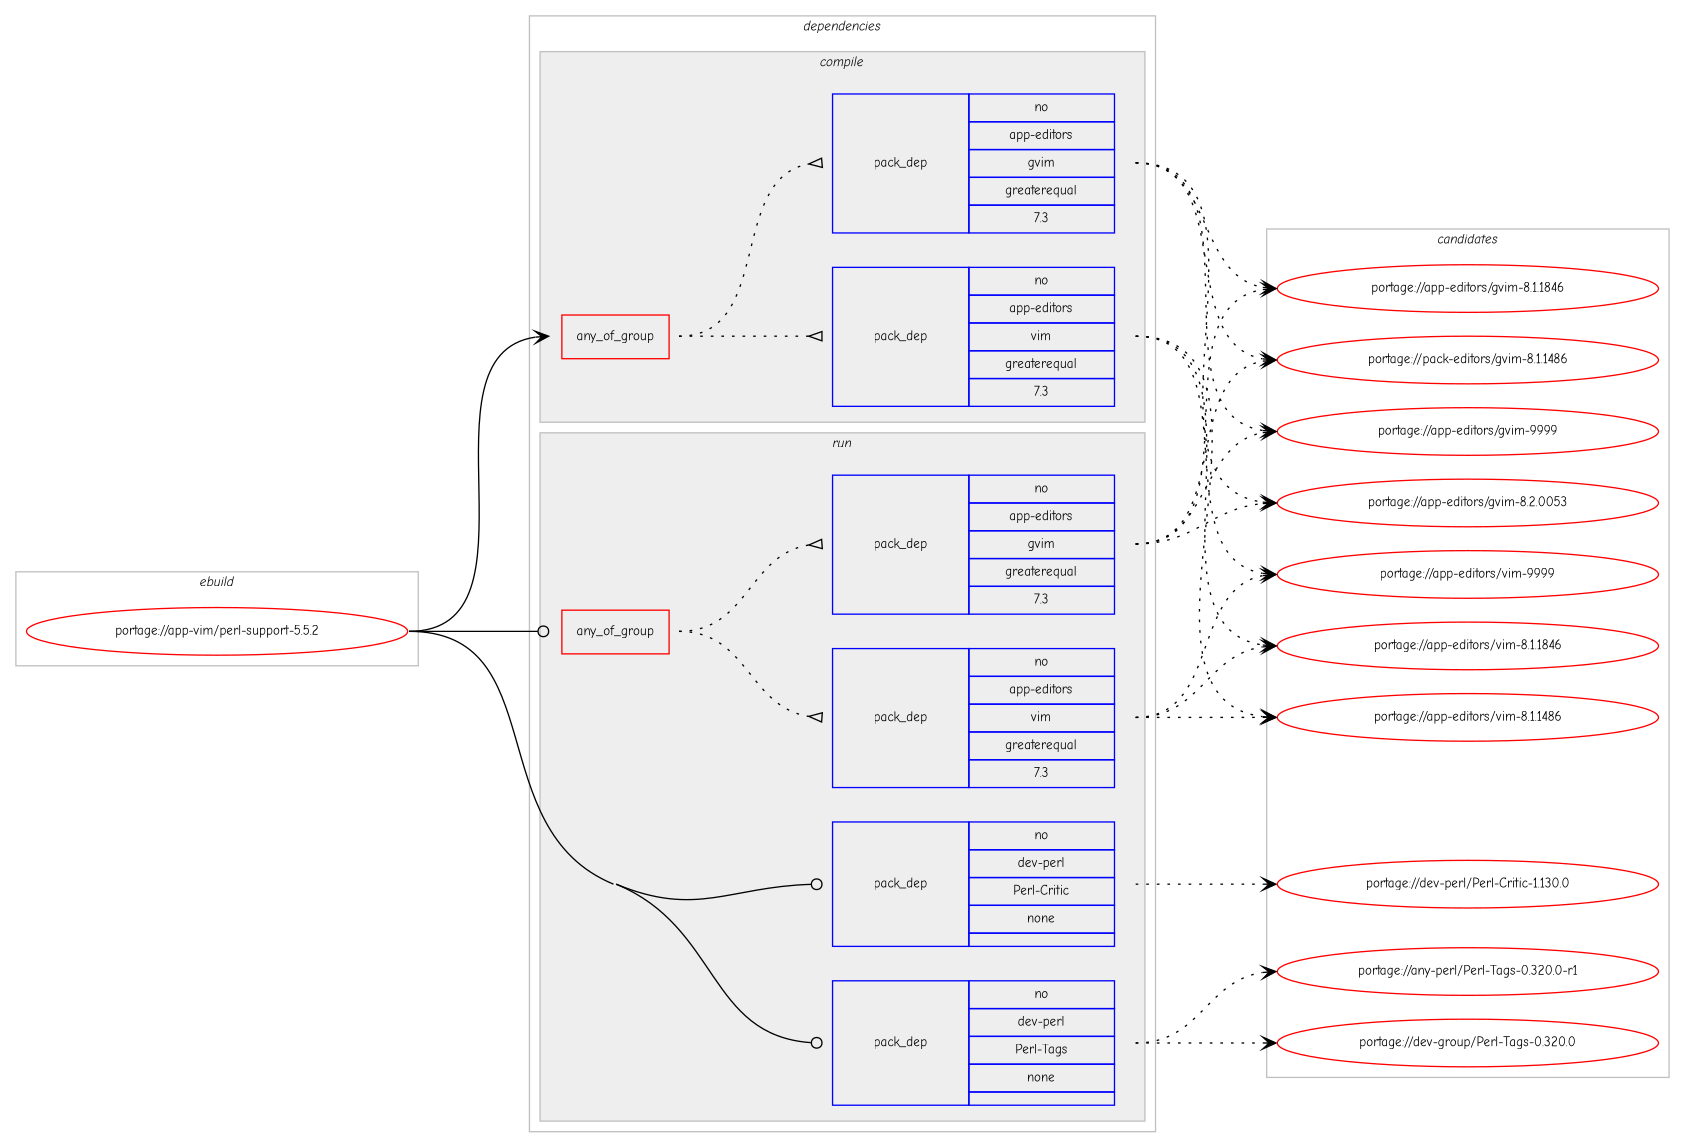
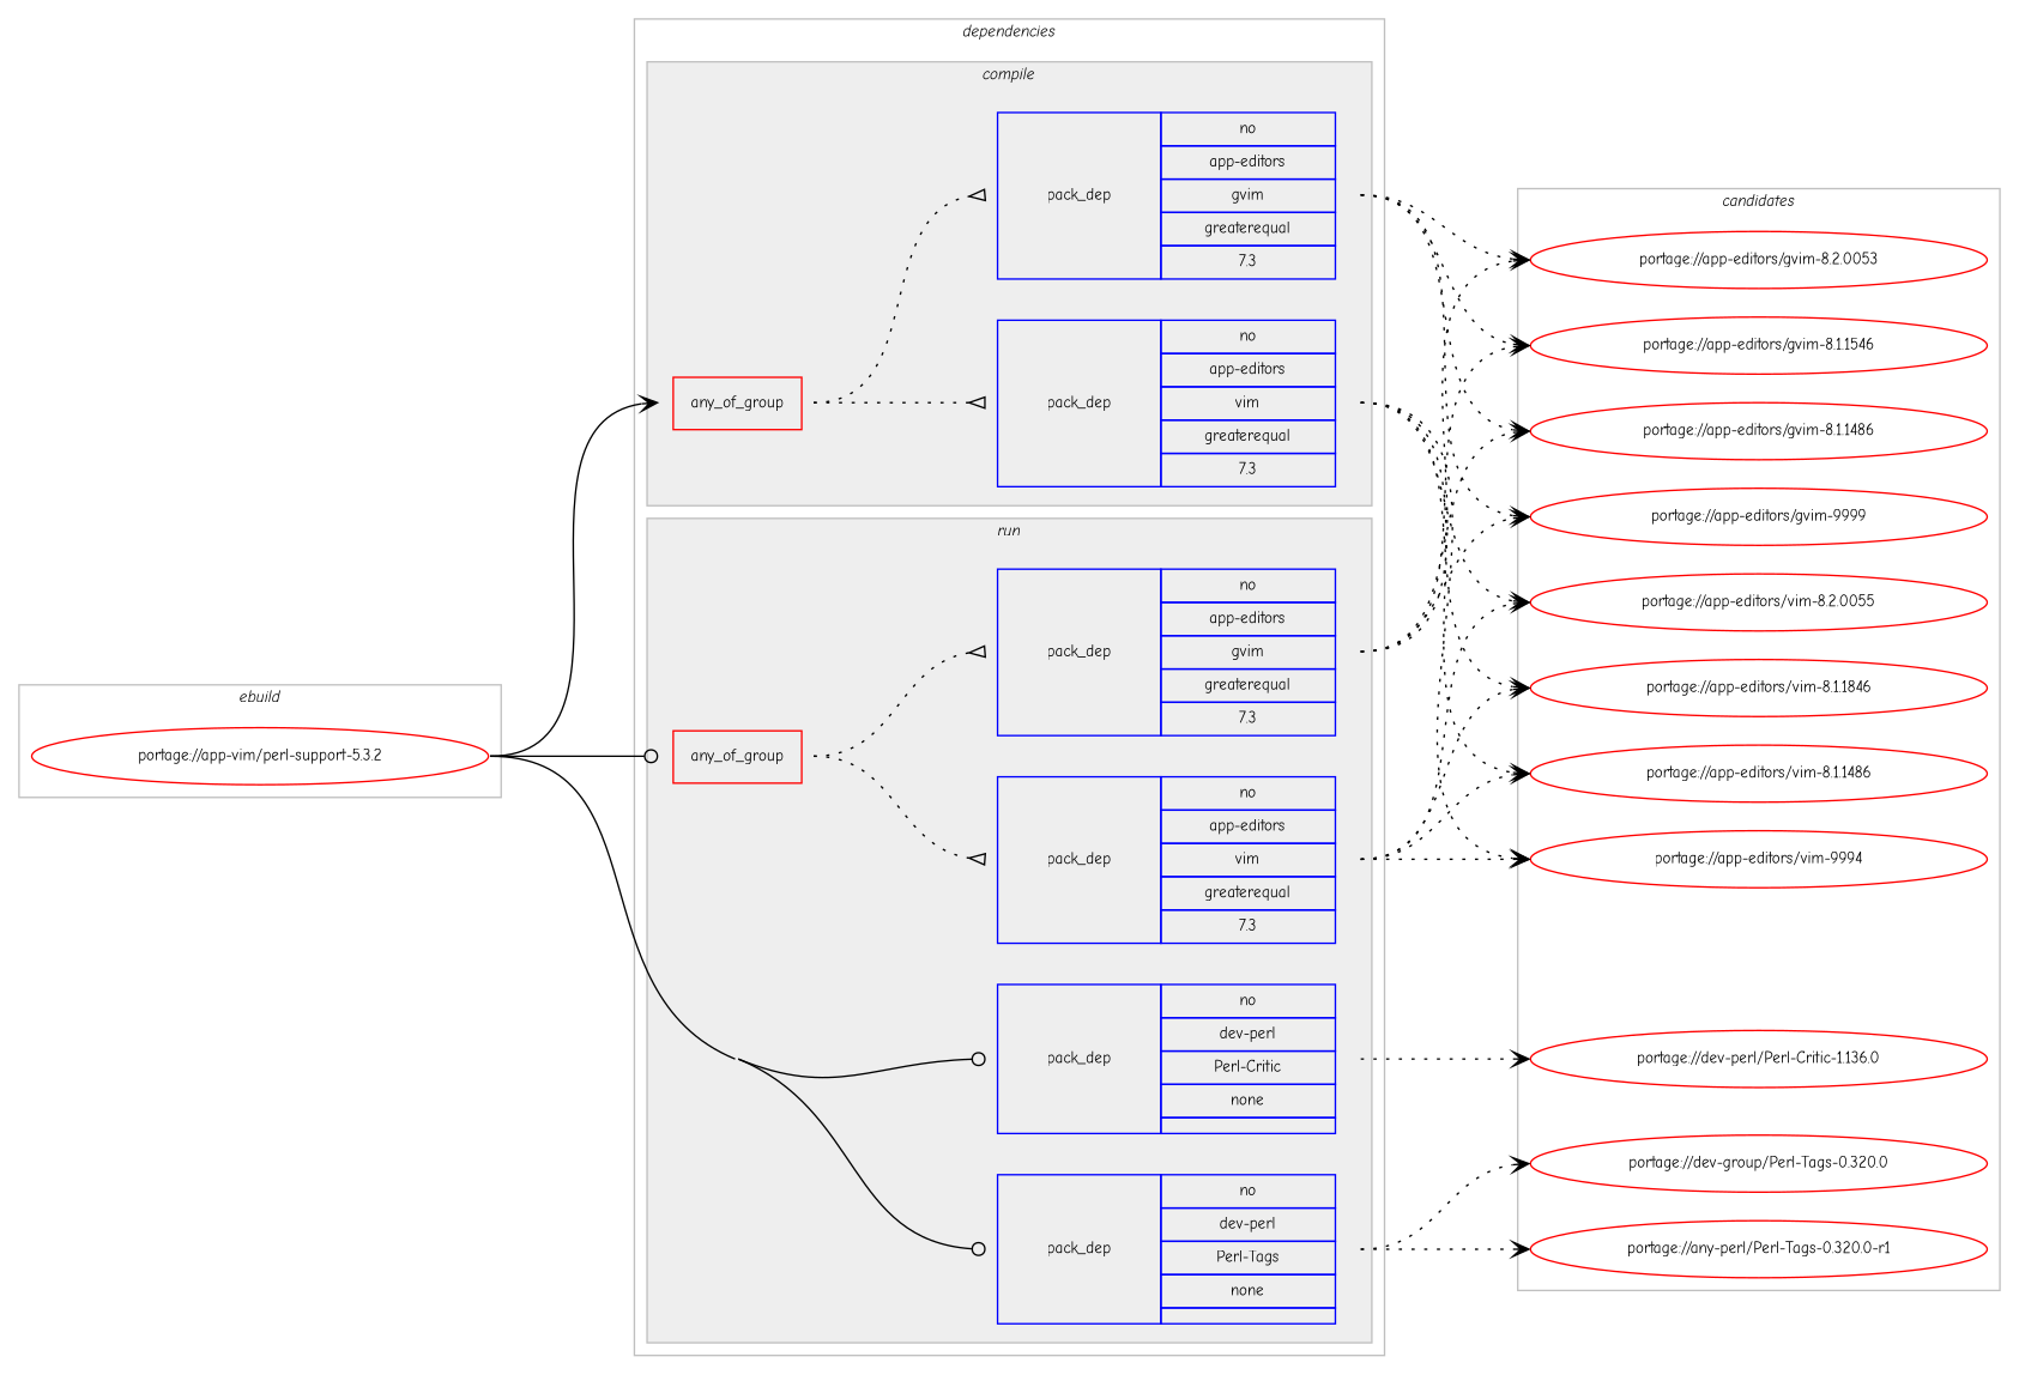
  digraph {
    compound=true
    concentrate=true
    fontname="Comic Neue"
    fontsize=10
    newrank=true
    rankdir=LR
    ranksep=1.5
    node [color=red fontname="Comic Neue" fontsize=10]
    edge [arrowhead=vee fontname="Comic Neue" headport=w style=dotted tailport=e weight=100]
-   n1 [label="portage://app-vim/perl-support-5.5.2" width=4]
+   n1 [label="portage://app-vim/perl-support-5.3.2" width=4]
    n2 [color=blue label=<<TABLE BORDER="0" CELLBORDER="1" CELLSPACING="0" CELLPADDING="4" WIDTH="220"><TR><TD ROWSPAN="6" CELLPADDING="30">pack_dep</TD></TR><TR><TD WIDTH="110">no</TD></TR><TR><TD>app-editors</TD></TR><TR><TD>vim</TD></TR><TR><TD>greaterequal</TD></TR><TR><TD>7.3</TD></TR></TABLE>> shape=none]
    n3 [color=blue label=<<TABLE BORDER="0" CELLBORDER="1" CELLSPACING="0" CELLPADDING="4" WIDTH="220"><TR><TD ROWSPAN="6" CELLPADDING="30">pack_dep</TD></TR><TR><TD WIDTH="110">no</TD></TR><TR><TD>app-editors</TD></TR><TR><TD>gvim</TD></TR><TR><TD>greaterequal</TD></TR><TR><TD>7.3</TD></TR></TABLE>> shape=none]
    n4 [label=<<TABLE BORDER="0" CELLBORDER="1" CELLSPACING="0" CELLPADDING="4"><TR><TD CELLPADDING="10">any_of_group</TD></TR></TABLE>> shape=none]
    n5 [color=blue label=<<TABLE BORDER="0" CELLBORDER="1" CELLSPACING="0" CELLPADDING="4" WIDTH="220"><TR><TD ROWSPAN="6" CELLPADDING="30">pack_dep</TD></TR><TR><TD WIDTH="110">no</TD></TR><TR><TD>app-editors</TD></TR><TR><TD>vim</TD></TR><TR><TD>greaterequal</TD></TR><TR><TD>7.3</TD></TR></TABLE>> shape=none]
    n6 [color=blue label=<<TABLE BORDER="0" CELLBORDER="1" CELLSPACING="0" CELLPADDING="4" WIDTH="220"><TR><TD ROWSPAN="6" CELLPADDING="30">pack_dep</TD></TR><TR><TD WIDTH="110">no</TD></TR><TR><TD>app-editors</TD></TR><TR><TD>gvim</TD></TR><TR><TD>greaterequal</TD></TR><TR><TD>7.3</TD></TR></TABLE>> shape=none]
    n7 [label=<<TABLE BORDER="0" CELLBORDER="1" CELLSPACING="0" CELLPADDING="4"><TR><TD CELLPADDING="10">any_of_group</TD></TR></TABLE>> shape=none]
    n8 [color=blue label=<<TABLE BORDER="0" CELLBORDER="1" CELLSPACING="0" CELLPADDING="4" WIDTH="220"><TR><TD ROWSPAN="6" CELLPADDING="30">pack_dep</TD></TR><TR><TD WIDTH="110">no</TD></TR><TR><TD>dev-perl</TD></TR><TR><TD>Perl-Critic</TD></TR><TR><TD>none</TD></TR><TR><TD></TD></TR></TABLE>> shape=none]
    n9 [color=blue label=<<TABLE BORDER="0" CELLBORDER="1" CELLSPACING="0" CELLPADDING="4" WIDTH="220"><TR><TD ROWSPAN="6" CELLPADDING="30">pack_dep</TD></TR><TR><TD WIDTH="110">no</TD></TR><TR><TD>dev-perl</TD></TR><TR><TD>Perl-Tags</TD></TR><TR><TD>none</TD></TR><TR><TD></TD></TR></TABLE>> shape=none]
-   n10 [label="portage://app-editors/vim-9999" width=4]
+   n10 [label="portage://app-editors/vim-9994" width=4]
+   n11 [label="portage://app-editors/vim-8.2.0055" width=4]
    n12 [label="portage://app-editors/vim-8.1.1846" width=4]
    n13 [label="portage://app-editors/vim-8.1.1486" width=4]
    n14 [label="portage://app-editors/gvim-9999" width=4]
    n15 [label="portage://app-editors/gvim-8.2.0053" width=4]
-   n16 [label="portage://app-editors/gvim-8.1.1846" width=4]
-   n17 [label="portage://pack-editors/gvim-8.1.1486" width=4]
-   n18 [label="portage://dev-perl/Perl-Critic-1.130.0" width=4]
+   n16 [label="portage://app-editors/gvim-8.1.1546" width=4]
+   n17 [label="portage://app-editors/gvim-8.1.1486" width=4]
+   n18 [label="portage://dev-perl/Perl-Critic-1.136.0" width=4]
    n19 [label="portage://any-perl/Perl-Tags-0.320.0-r1" width=4]
    n20 [label="portage://dev-group/Perl-Tags-0.320.0" width=4]
    subgraph cluster_1 {
      color=gray
      label=<<i>ebuild</i>>
      n1
    }
    subgraph cluster_2 {
      color=gray
      label=<<i>dependencies</i>>
      subgraph cluster_3 {
        color=gray
        fillcolor="#eeeeee"
        label=<<i>compile</i>>
        style=filled
        subgraph sub_4 {
          color=gray
          fillcolor="#eeeeee"
          label=<<i>compile</i>>
          style=filled
          n4
          subgraph sub_5 {
            color=gray
            fillcolor="#eeeeee"
            label=<<i>compile</i>>
            style=filled
            n2
          }
          subgraph sub_6 {
            color=gray
            fillcolor="#eeeeee"
            label=<<i>compile</i>>
            style=filled
            n3
          }
        }
      }
      subgraph cluster_7 {
        color=gray
        fillcolor="#eeeeee"
        label=<<i>compile and run</i>>
        style=filled
      }
      subgraph cluster_8 {
        color=gray
        fillcolor="#eeeeee"
        label=<<i>run</i>>
        style=filled
        subgraph sub_9 {
          color=gray
          fillcolor="#eeeeee"
          label=<<i>run</i>>
          style=filled
          n7
          subgraph sub_10 {
            color=gray
            fillcolor="#eeeeee"
            label=<<i>run</i>>
            style=filled
            n5
          }
          subgraph sub_11 {
            color=gray
            fillcolor="#eeeeee"
            label=<<i>run</i>>
            style=filled
            n6
          }
        }
        subgraph sub_12 {
          color=gray
          fillcolor="#eeeeee"
          label=<<i>run</i>>
          style=filled
          n8
        }
        subgraph sub_13 {
          color=gray
          fillcolor="#eeeeee"
          label=<<i>run</i>>
          style=filled
          n9
        }
      }
    }
    subgraph cluster_14 {
      color=gray
      label=<<i>candidates</i>>
      rank=same
      subgraph sub_15 {
        color=black
        label=<<i>candidates</i>>
        nodesep=1
        rank=same
        n10
+       n11
        n12
        n13
      }
      subgraph sub_16 {
        color=black
        label=<<i>candidates</i>>
        nodesep=1
        rank=same
        n14
        n15
        n16
        n17
      }
      subgraph sub_17 {
        color=black
        label=<<i>candidates</i>>
        nodesep=1
        rank=same
        n10
+       n11
        n12
        n13
      }
      subgraph sub_18 {
        color=black
        label=<<i>candidates</i>>
        nodesep=1
        rank=same
        n14
        n15
        n16
        n17
      }
      subgraph sub_19 {
        color=black
        label=<<i>candidates</i>>
        nodesep=1
        rank=same
        n18
      }
      subgraph sub_20 {
        color=black
        label=<<i>candidates</i>>
        nodesep=1
        rank=same
        n19
        n20
      }
    }
    n1 -> n4 [style=solid weight=20]
    n1 -> n7 [arrowhead=odot style=solid weight=20]
    n1 -> n8 [arrowhead=odot style=solid weight=20]
    n1 -> n9 [arrowhead=odot style=solid weight=20]
    n2 -> n10
+   n2 -> n11
    n2 -> n12
    n2 -> n13
    n3 -> n14
    n3 -> n15
    n3 -> n16
    n3 -> n17
    n4 -> n2 [arrowhead=oinv weight=20]
    n4 -> n3 [arrowhead=oinv weight=20]
    n5 -> n10
+   n5 -> n11
    n5 -> n12
    n5 -> n13
    n6 -> n14
    n6 -> n15
    n6 -> n16
    n6 -> n17
    n7 -> n5 [arrowhead=oinv weight=20]
    n7 -> n6 [arrowhead=oinv weight=20]
    n8 -> n18
    n9 -> n19
    n9 -> n20
  }
